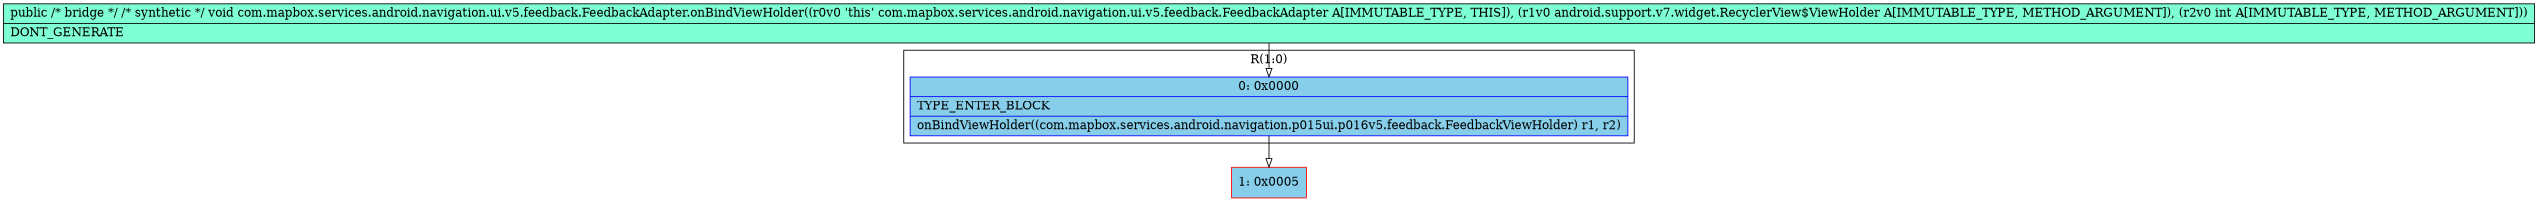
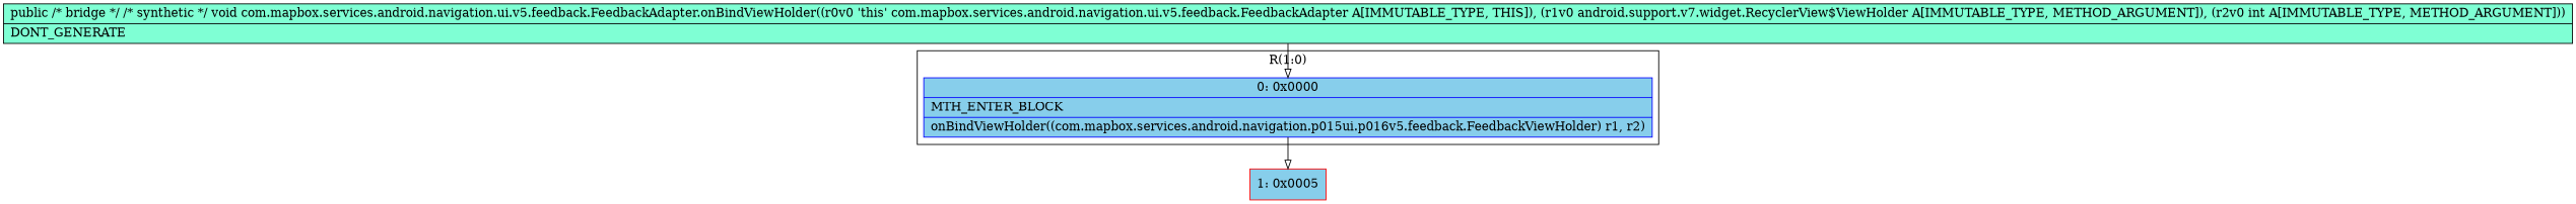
  digraph {
    fontname="DejaVu Serif"
    node [shape=record style=filled fillcolor=skyblue fontname="DejaVu Serif"]
    edge [arrowhead=onormal fontname="DejaVu Serif"]
-   n1 [color=blue label="{0\:\ 0x0000|TYPE_ENTER_BLOCK\l|onBindViewHolder((com.mapbox.services.android.navigation.p015ui.p016v5.feedback.FeedbackViewHolder) r1, r2)\l}"]
+   n1 [color=blue label="{0\:\ 0x0000|MTH_ENTER_BLOCK\l|onBindViewHolder((com.mapbox.services.android.navigation.p015ui.p016v5.feedback.FeedbackViewHolder) r1, r2)\l}"]
    n2 [color=red label="{1\:\ 0x0005}"]
    n3 [label="{public \/* bridge *\/ \/* synthetic *\/ void com.mapbox.services.android.navigation.ui.v5.feedback.FeedbackAdapter.onBindViewHolder((r0v0 'this' com.mapbox.services.android.navigation.ui.v5.feedback.FeedbackAdapter A[IMMUTABLE_TYPE, THIS]), (r1v0 android.support.v7.widget.RecyclerView$ViewHolder A[IMMUTABLE_TYPE, METHOD_ARGUMENT]), (r2v0 int A[IMMUTABLE_TYPE, METHOD_ARGUMENT]))  | DONT_GENERATE\l}" fillcolor=aquamarine]
    subgraph cluster_1 {
      label="R(1:0)"
      n1
    }
    n1 -> n2
    n3 -> n1
  }
